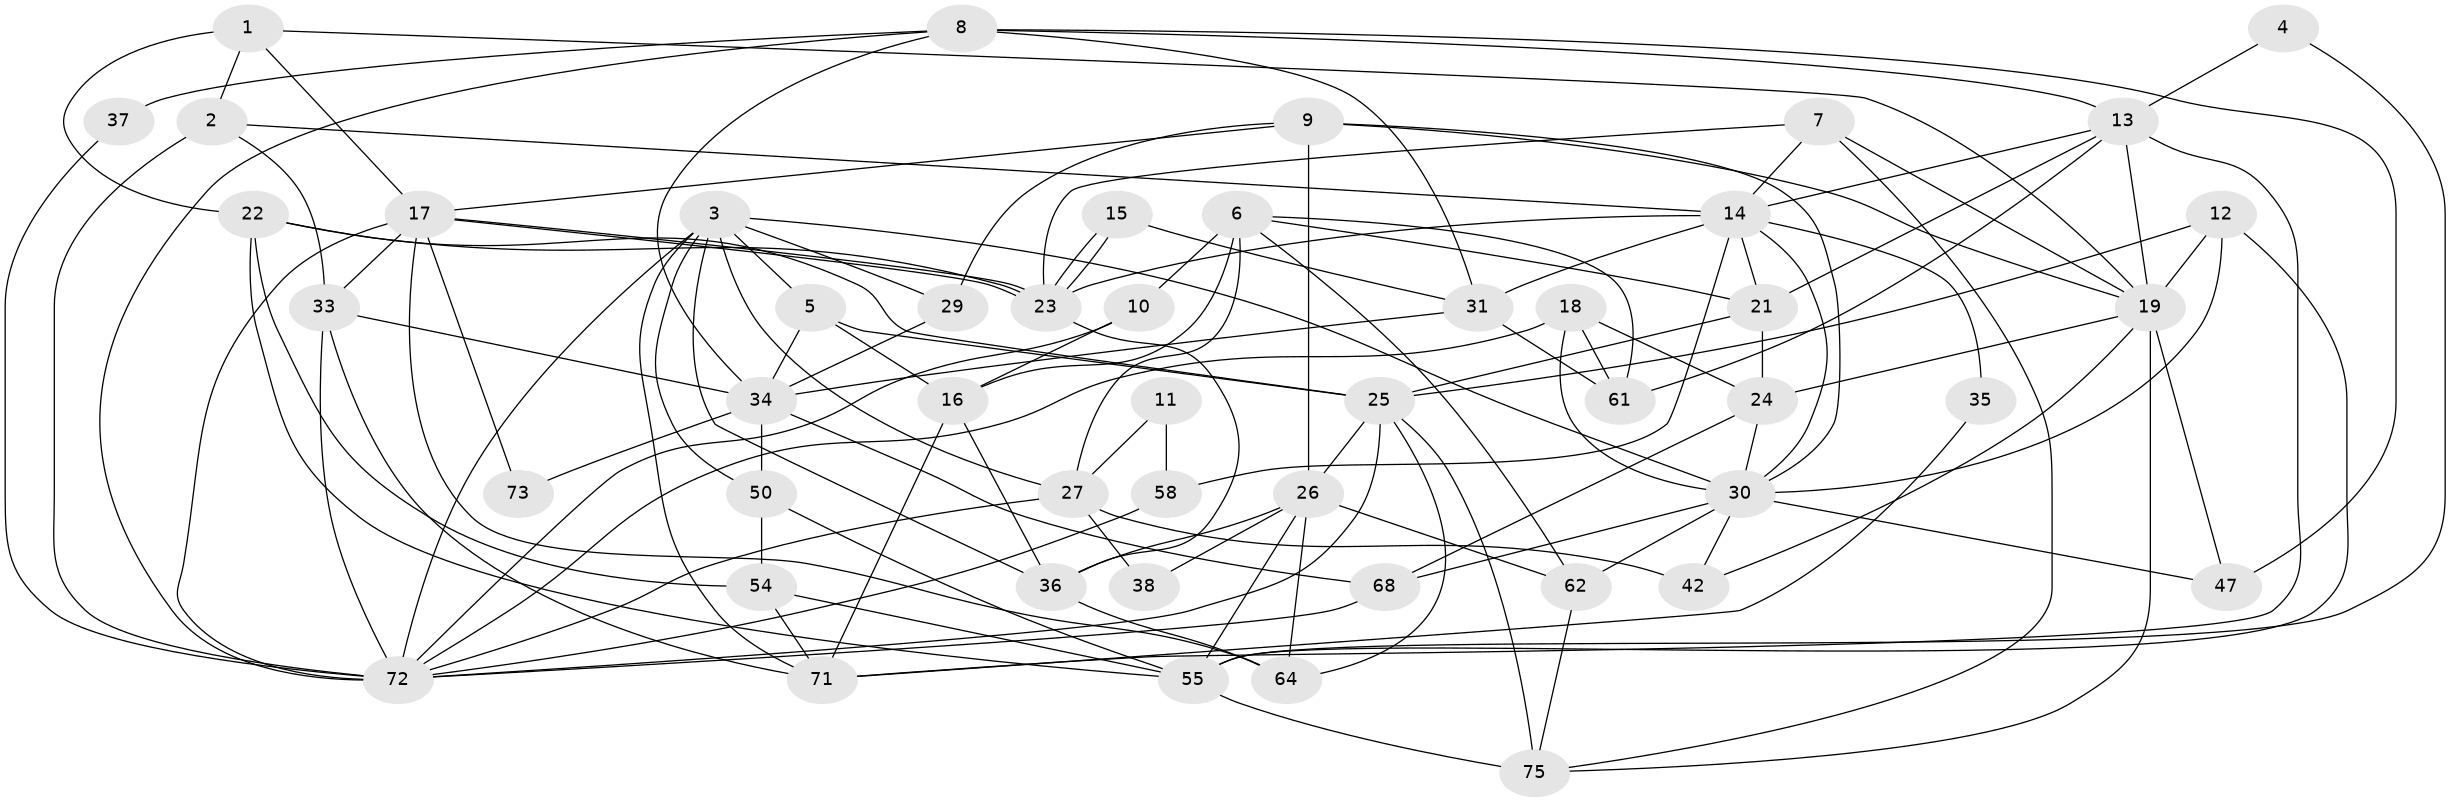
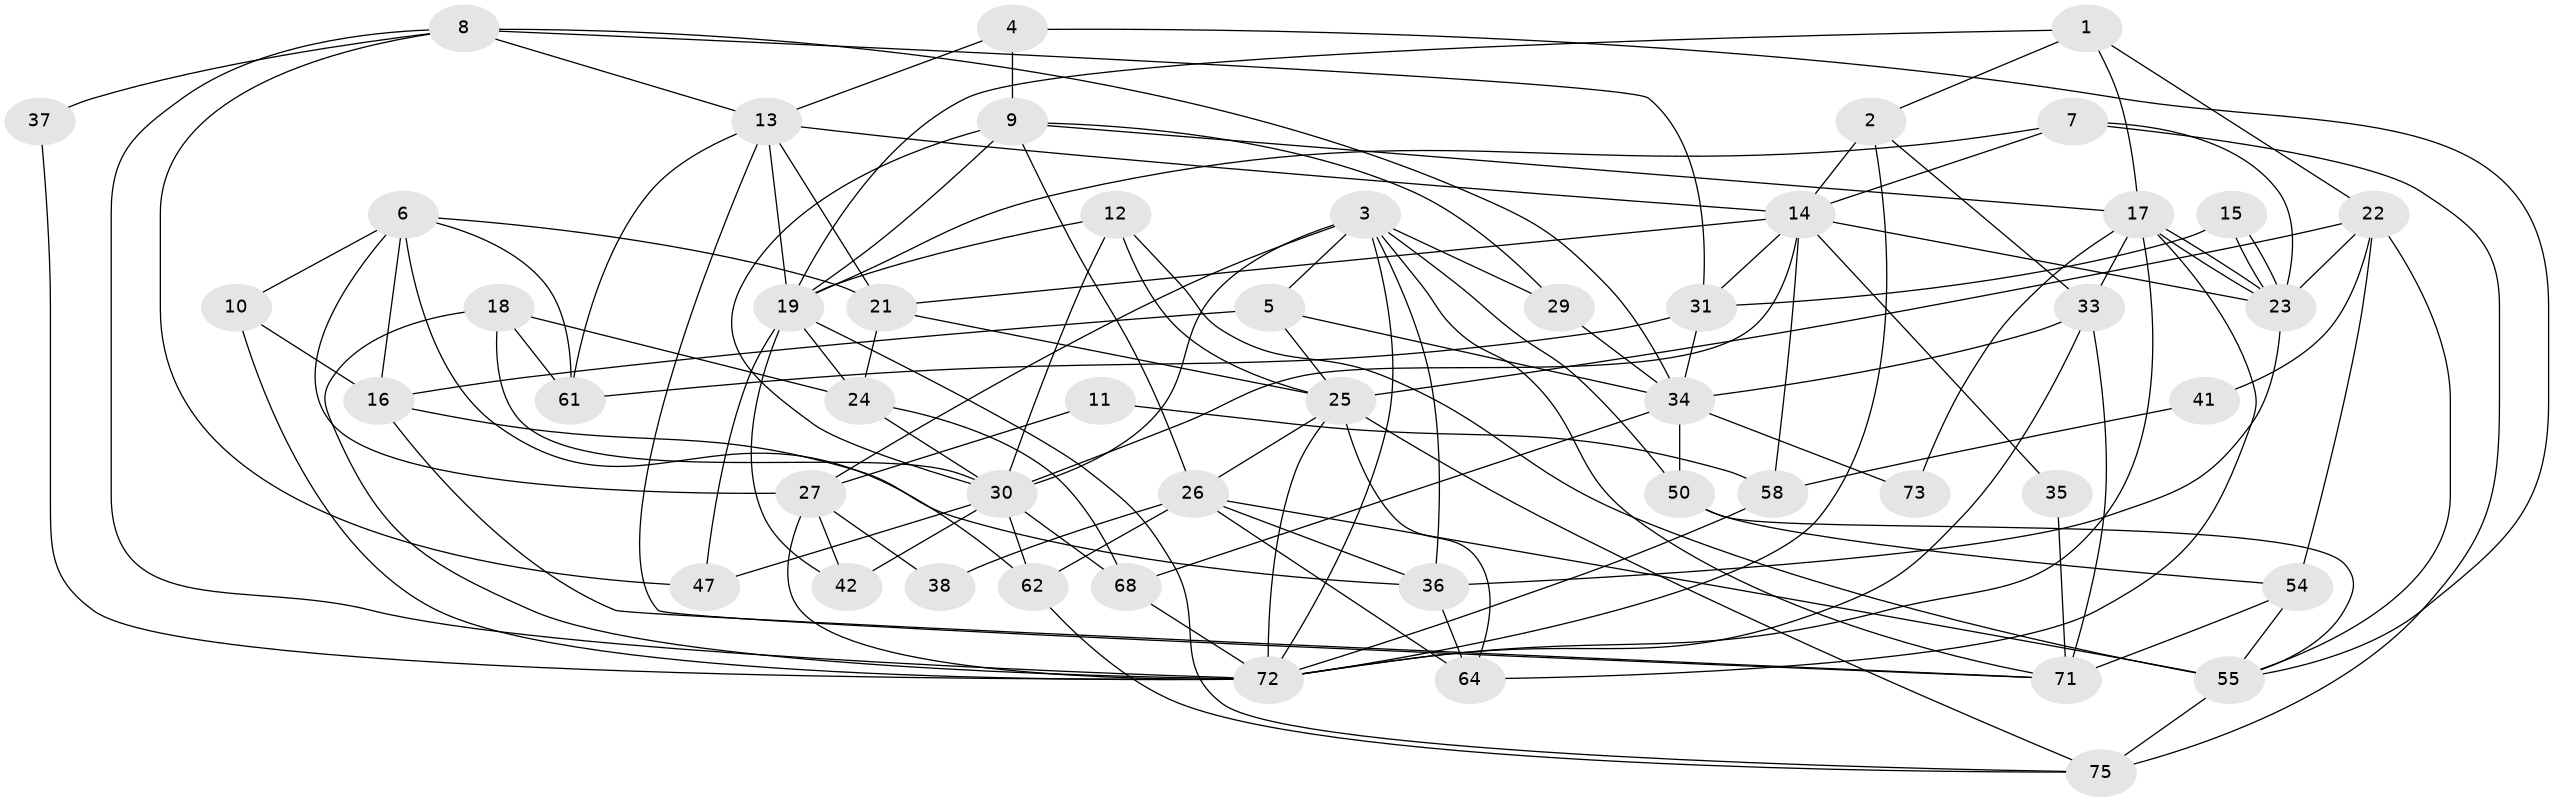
  graph {
    fontname="DejaVu Sans"
    node [color=gray90 fontname="DejaVu Sans" style=filled]
    edge [fontname="DejaVu Sans"]
    1 [super="+53"]
    2 [super="+52"]
    17 [super="+66"]
    19 [super="+32"]
    22 [super="+46"]
    14 [super="+60"]
    33 [super="+56"]
    72 [super="+82"]
    23 [super="+65"]
    64
    73
    42 [super="+45"]
    75 [super="+80"]
    47
    24 [super="+39"]
    55 [super="+83"]
    25 [super="+70"]
+   41
    54 [super="+67"]
    30 [super="+49"]
    21 [super="+40"]
    31 [super="+77"]
    58
    35
    71 [super="+76"]
    34 [super="+69"]
    3 [super="+78"]
    5 [super="+74"]
    27 [super="+51"]
    29
    36 [super="+84"]
    50
    16 [super="+48"]
    38
    62
    68
    9 [super="+20"]
    26 [super="+59"]
    4
    13 [super="+43"]
    61
    6 [super="+79"]
    10
    7 [super="+57"]
    8 [super="+28"]
    37
    11
    12 [super="+81"]
    15
    18 [super="+44"]
    1 -- 2
    1 -- 17
    1 -- 19
    1 -- 22
    2 -- 14
    2 -- 33
    2 -- 72 [weight=2]
    17 -- 33
    17 -- 72
    17 -- 23
    17 -- 23
    17 -- 64
    17 -- 73
    19 -- 42
    19 -- 75
    19 -- 47
    19 -- 24
    22 -- 23
    22 -- 55
    22 -- 25
+   22 -- 41
    22 -- 54
    14 -- 23
    14 -- 30
    14 -- 21
    14 -- 31
    14 -- 58
    14 -- 35
    33 -- 72
    33 -- 71
    33 -- 34
    23 -- 36
    24 -- 30
    24 -- 68
    55 -- 75 [weight=2]
    25 -- 72
    25 -- 64
    25 -- 75
    25 -- 26
+   41 -- 58
    54 -- 55
    54 -- 71
    30 -- 42
    30 -- 47
    30 -- 62
    30 -- 68
    21 -- 24
    21 -- 25
    31 -- 34
    31 -- 61
    58 -- 72
    35 -- 71
    34 -- 73
    34 -- 50
    34 -- 68
    3 -- 72
    3 -- 30
    3 -- 71
    3 -- 5
    3 -- 27
    3 -- 29
    3 -- 36
    3 -- 50
    5 -- 25
    5 -- 34
    5 -- 16
    27 -- 72
    27 -- 42 [weight=2]
    27 -- 38
    29 -- 34
    36 -- 64
    50 -- 55
    50 -- 54
    16 -- 71
    16 -- 36
    62 -- 75
    68 -- 72
    9 -- 17
    9 -- 19
    9 -- 30
    9 -- 29
    9 -- 26
    26 -- 64
    26 -- 55
    26 -- 36
    26 -- 38
    26 -- 62
    4 -- 55
+   4 -- 9
    4 -- 13
    13 -- 19
    13 -- 14
    13 -- 21
    13 -- 71
    13 -- 61
    6 -- 21
    6 -- 27
    6 -- 16
    6 -- 62
    6 -- 61
    6 -- 10
    10 -- 72
    10 -- 16
    7 -- 19
    7 -- 14
    7 -- 23
    7 -- 75
    8 -- 72
    8 -- 47
    8 -- 31
    8 -- 34
    8 -- 13
    8 -- 37
    37 -- 72
    11 -- 58
    11 -- 27
    12 -- 19
    12 -- 55
    12 -- 25
    12 -- 30
    15 -- 23
    15 -- 23
    15 -- 31
    18 -- 72
    18 -- 24
    18 -- 30
    18 -- 61
  }
